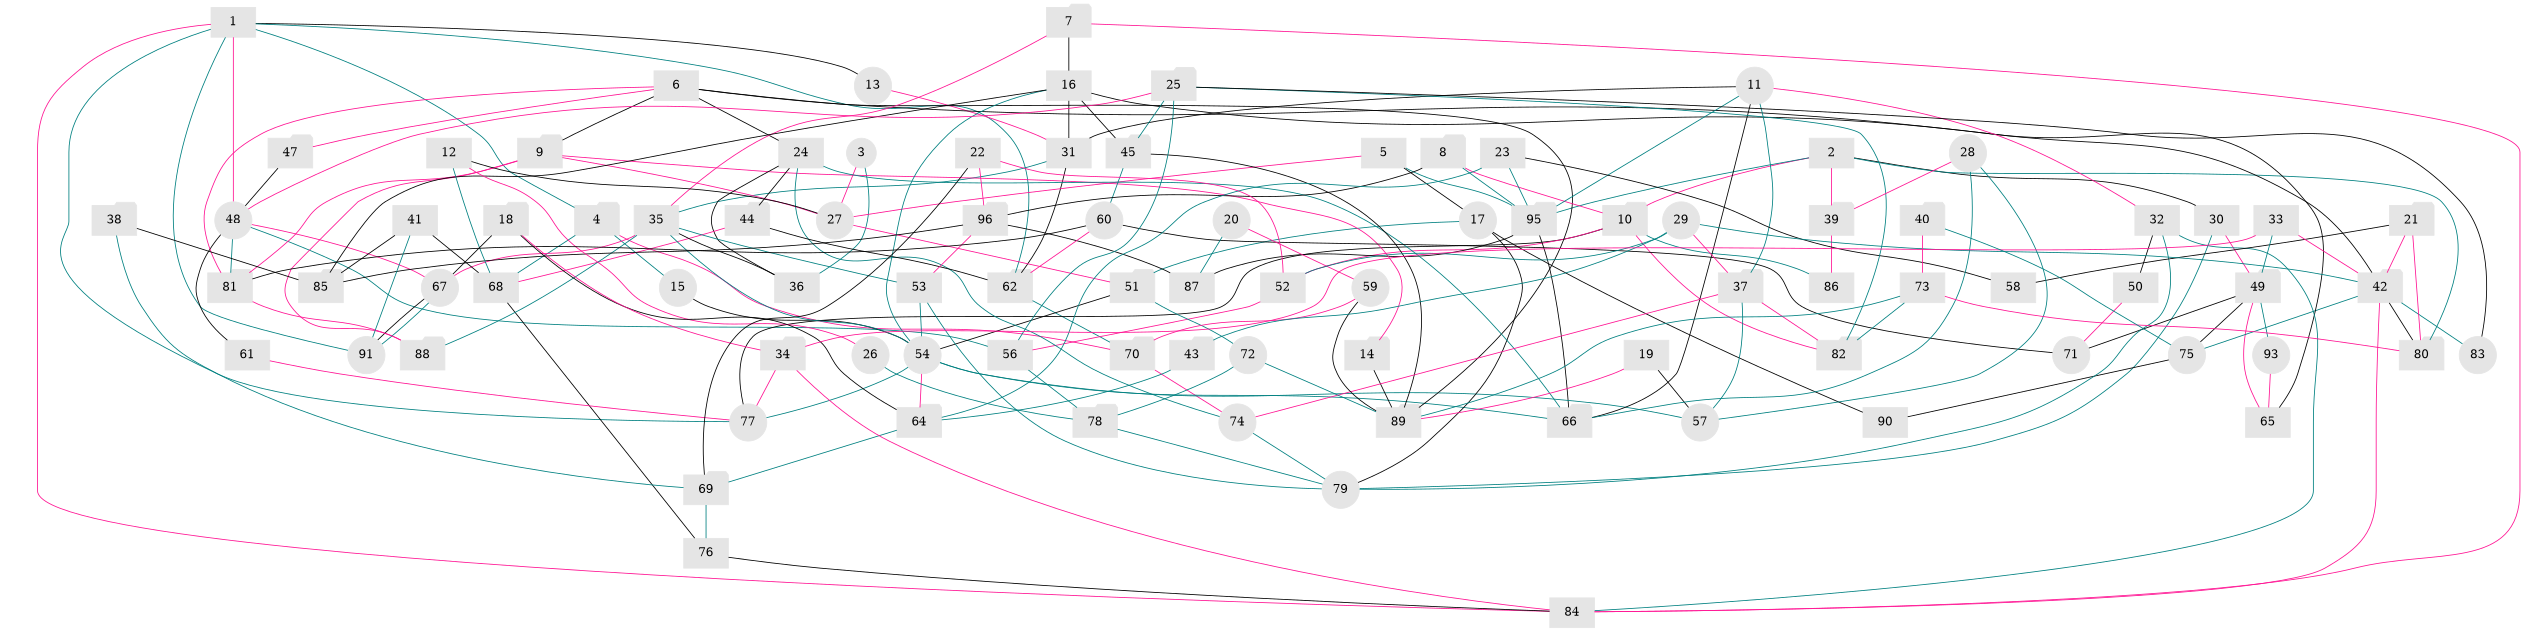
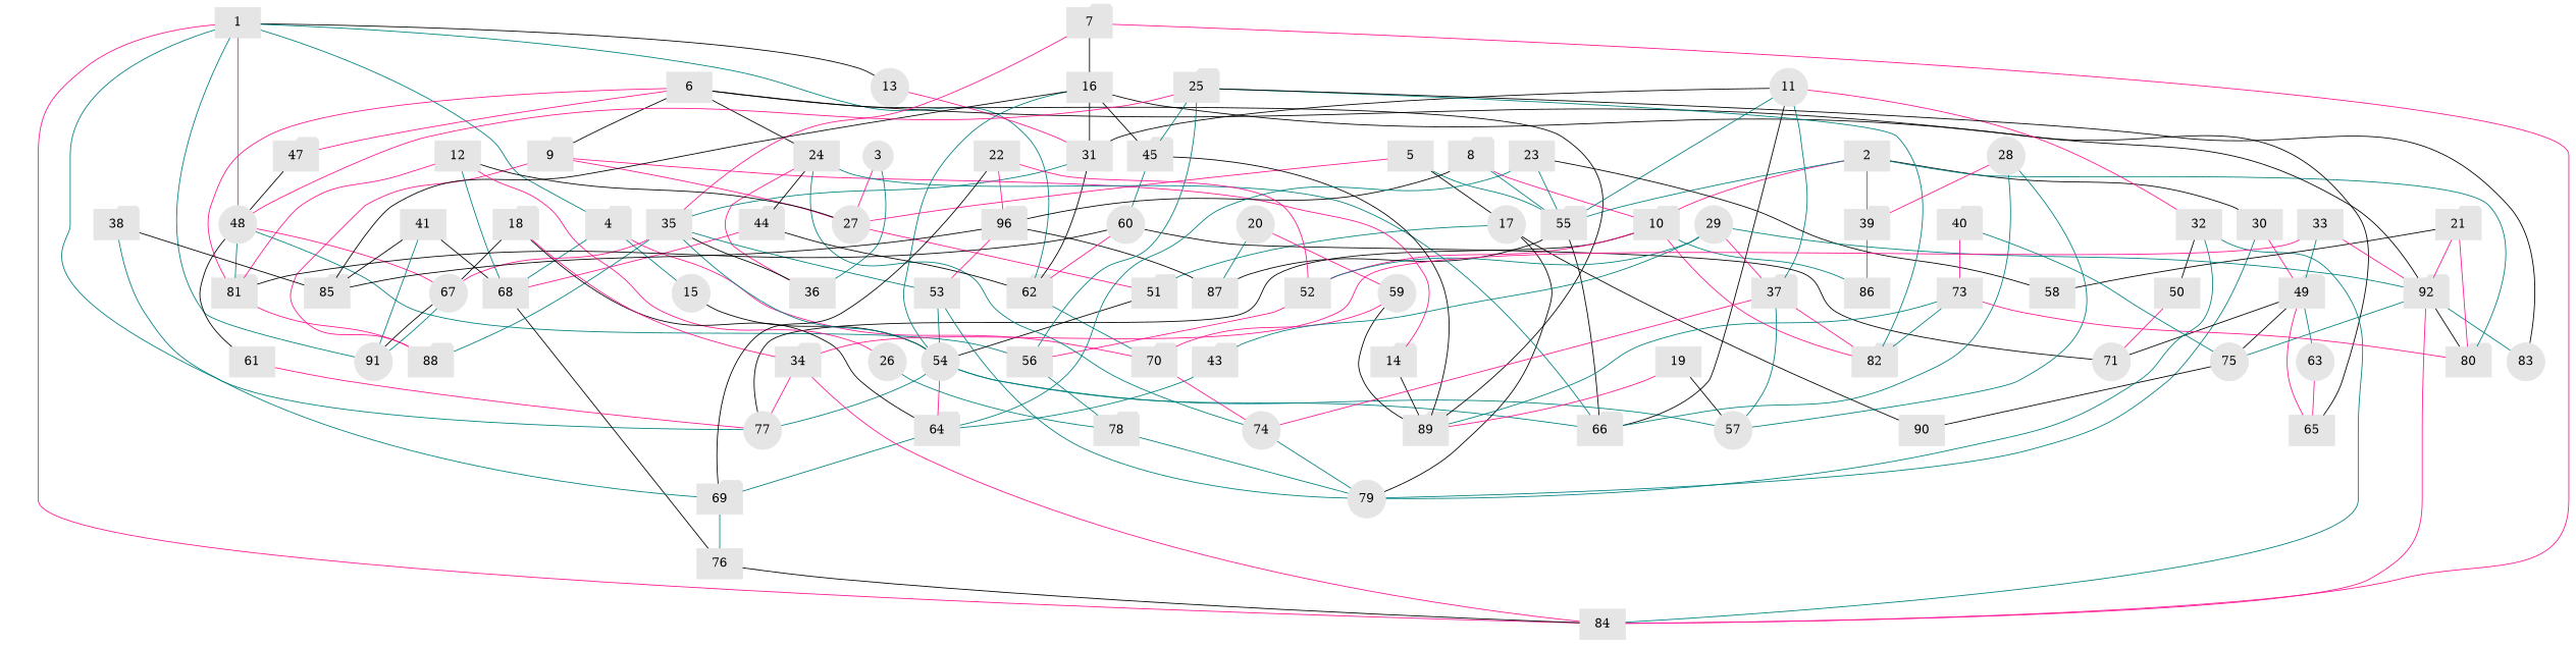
  graph {
    node [color=gray90 shape=folder style=filled]
    edge [color=teal]
    1 [shape=box]
    4
    13 [shape=circle]
    48 [shape=circle]
    62
    77 [shape=circle]
    84 [shape=box]
    91 [shape=circle]
    15 [shape=circle]
    68 [shape=box]
    70
    31 [shape=box]
    81
    67 [shape=circle]
    56 [shape=box]
    61 [shape=box]
    2 [shape=box]
    10
    30 [shape=box]
    39
-   55 [label=95]
+   55
    80
    52 [shape=box]
    82
    86 [shape=box]
    79 [shape=circle]
    49
    66
    87 [shape=box]
    3 [shape=circle]
    27 [shape=circle]
    36 [shape=box]
    51
    54 [shape=circle]
    76 [shape=box]
    74 [shape=circle]
    5 [shape=box]
    17 [shape=circle]
    90 [shape=box]
    6 [shape=box]
    9
    24 [shape=box]
-   42
+   42 [label=92]
    47
    89
    14
    88
    44
    83 [shape=circle]
    75 [shape=circle]
    7
    16 [shape=box]
    35 [shape=box]
    45
    65 [shape=box]
    85
    53 [shape=box]
    8
    n59 [label=96]
    11 [shape=circle]
    32 [shape=box]
    37
    50 [shape=box]
    57 [shape=circle]
    12 [shape=box]
    26 [shape=circle]
    78
    64
    60 [shape=circle]
-   72 [shape=circle]
    18
    34
    69
    19 [shape=box]
    20 [shape=circle]
    59 [shape=circle]
    21
    58 [shape=box]
    22 [shape=box]
    23 [shape=box]
    25
    28 [shape=circle]
    29 [shape=circle]
    43
-   63 [shape=circle label=93]
+   63 [shape=circle]
    71 [shape=circle]
    33 [shape=box]
    38
    73 [shape=box]
    40
    41 [shape=box]
    1 -- 4
    1 -- 13 [color=black]
    1 -- 48 [color=deeppink]
    1 -- 62
    1 -- 77
    1 -- 84 [color=deeppink]
    1 -- 91
    4 -- 15
    4 -- 68
    4 -- 70 [color=deeppink]
    13 -- 31 [color=deeppink]
    48 -- 81
    48 -- 67 [color=deeppink]
    48 -- 56
    48 -- 61 [color=black]
    62 -- 70
    15 -- 54 [color=black]
    68 -- 76 [color=black]
    70 -- 74 [color=deeppink]
    31 -- 62 [color=black]
    31 -- 35
    81 -- 88 [color=deeppink]
    67 -- 91 [color=black]
    67 -- 91
    56 -- 78
    61 -- 77 [color=deeppink]
    2 -- 10 [color=deeppink]
    2 -- 30 [color=black]
    2 -- 39 [color=deeppink]
    2 -- 55
    2 -- 80
    10 -- 77 [color=black]
    10 -- 52 [color=deeppink]
    10 -- 82 [color=deeppink]
    10 -- 86
    30 -- 79
    30 -- 49 [color=deeppink]
    39 -- 86 [color=deeppink]
    55 -- 66 [color=black]
    55 -- 87 [color=black]
    52 -- 56 [color=deeppink]
    49 -- 75 [color=black]
    49 -- 65 [color=deeppink]
    49 -- 63
    49 -- 71 [color=black]
    3 -- 27 [color=deeppink]
    3 -- 36
    27 -- 51 [color=deeppink]
    51 -- 54 [color=black]
-   51 -- 72
    54 -- 77
    54 -- 66
    54 -- 57
    54 -- 64 [color=deeppink]
    76 -- 84 [color=black]
    74 -- 79
    5 -- 55
    5 -- 27 [color=deeppink]
    5 -- 17 [color=black]
    17 -- 79 [color=black]
    17 -- 51
    17 -- 90 [color=black]
    6 -- 81 [color=deeppink]
    6 -- 9 [color=black]
    6 -- 24 [color=black]
    6 -- 42 [color=black]
    6 -- 47 [color=deeppink]
    6 -- 89 [color=black]
    9 -- 27 [color=deeppink]
    9 -- 14 [color=deeppink]
    9 -- 88 [color=deeppink]
    24 -- 66
-   24 -- 36 [color=black]
+   24 -- 36 [color=deeppink]
    24 -- 74
    24 -- 44 [color=black]
    42 -- 84 [color=deeppink]
    42 -- 80 [color=black]
    42 -- 83
    42 -- 75
    47 -- 48 [color=black]
    14 -- 89 [color=black]
    44 -- 62 [color=black]
    44 -- 68 [color=deeppink]
    75 -- 90 [color=black]
    7 -- 84 [color=deeppink]
    7 -- 16 [color=black]
    7 -- 35 [color=deeppink]
    16 -- 31 [color=black]
    16 -- 54
    16 -- 45 [color=black]
    16 -- 65 [color=black]
    16 -- 85 [color=black]
    35 -- 67 [color=deeppink]
    35 -- 36 [color=black]
    35 -- 54
    35 -- 88
    35 -- 53
    45 -- 89 [color=black]
    45 -- 60
    53 -- 79
    53 -- 54
    8 -- 10 [color=deeppink]
    8 -- 55
    8 -- n59 [color=black]
    n59 -- 87 [color=black]
    n59 -- 85 [color=black]
    n59 -- 53 [color=deeppink]
    11 -- 31 [color=black]
    11 -- 55
    11 -- 66 [color=black]
    11 -- 32 [color=deeppink]
    11 -- 37
    32 -- 84
    32 -- 79
    32 -- 50 [color=black]
    37 -- 82 [color=deeppink]
    37 -- 74 [color=deeppink]
    37 -- 57
    50 -- 71 [color=deeppink]
    12 -- 68
-   9 -- 81 [color=deeppink]
+   12 -- 81 [color=deeppink]
    12 -- 27 [color=black]
    12 -- 26 [color=deeppink]
    26 -- 78
    78 -- 79
    64 -- 69
    60 -- 62 [color=deeppink]
    60 -- 81 [color=black]
    60 -- 71 [color=black]
-   72 -- 89
-   72 -- 78
    18 -- 67 [color=black]
    18 -- 64 [color=black]
    18 -- 34 [color=deeppink]
    34 -- 77 [color=deeppink]
    34 -- 84 [color=deeppink]
    69 -- 76
    19 -- 89 [color=deeppink]
    19 -- 57 [color=black]
    20 -- 87
    20 -- 59 [color=deeppink]
    59 -- 70 [color=deeppink]
    59 -- 89 [color=black]
    21 -- 80 [color=deeppink]
    21 -- 42 [color=deeppink]
    21 -- 58 [color=black]
    22 -- 52 [color=deeppink]
    22 -- n59 [color=deeppink]
    22 -- 69 [color=black]
    23 -- 55
    23 -- 64
    23 -- 58 [color=black]
    25 -- 48 [color=deeppink]
    25 -- 56
    25 -- 82
    25 -- 83 [color=black]
    25 -- 45
    28 -- 39 [color=deeppink]
    28 -- 66
    28 -- 57
    29 -- 52
    29 -- 42
    29 -- 37 [color=deeppink]
    29 -- 43
    43 -- 64
    63 -- 65 [color=deeppink]
    33 -- 49
    33 -- 42 [color=deeppink]
    33 -- 34 [color=deeppink]
    38 -- 85 [color=black]
    38 -- 69
    73 -- 80 [color=deeppink]
    73 -- 82
    73 -- 89
    40 -- 75
    40 -- 73 [color=deeppink]
    41 -- 91
    41 -- 68 [color=black]
    41 -- 85 [color=black]
  }
